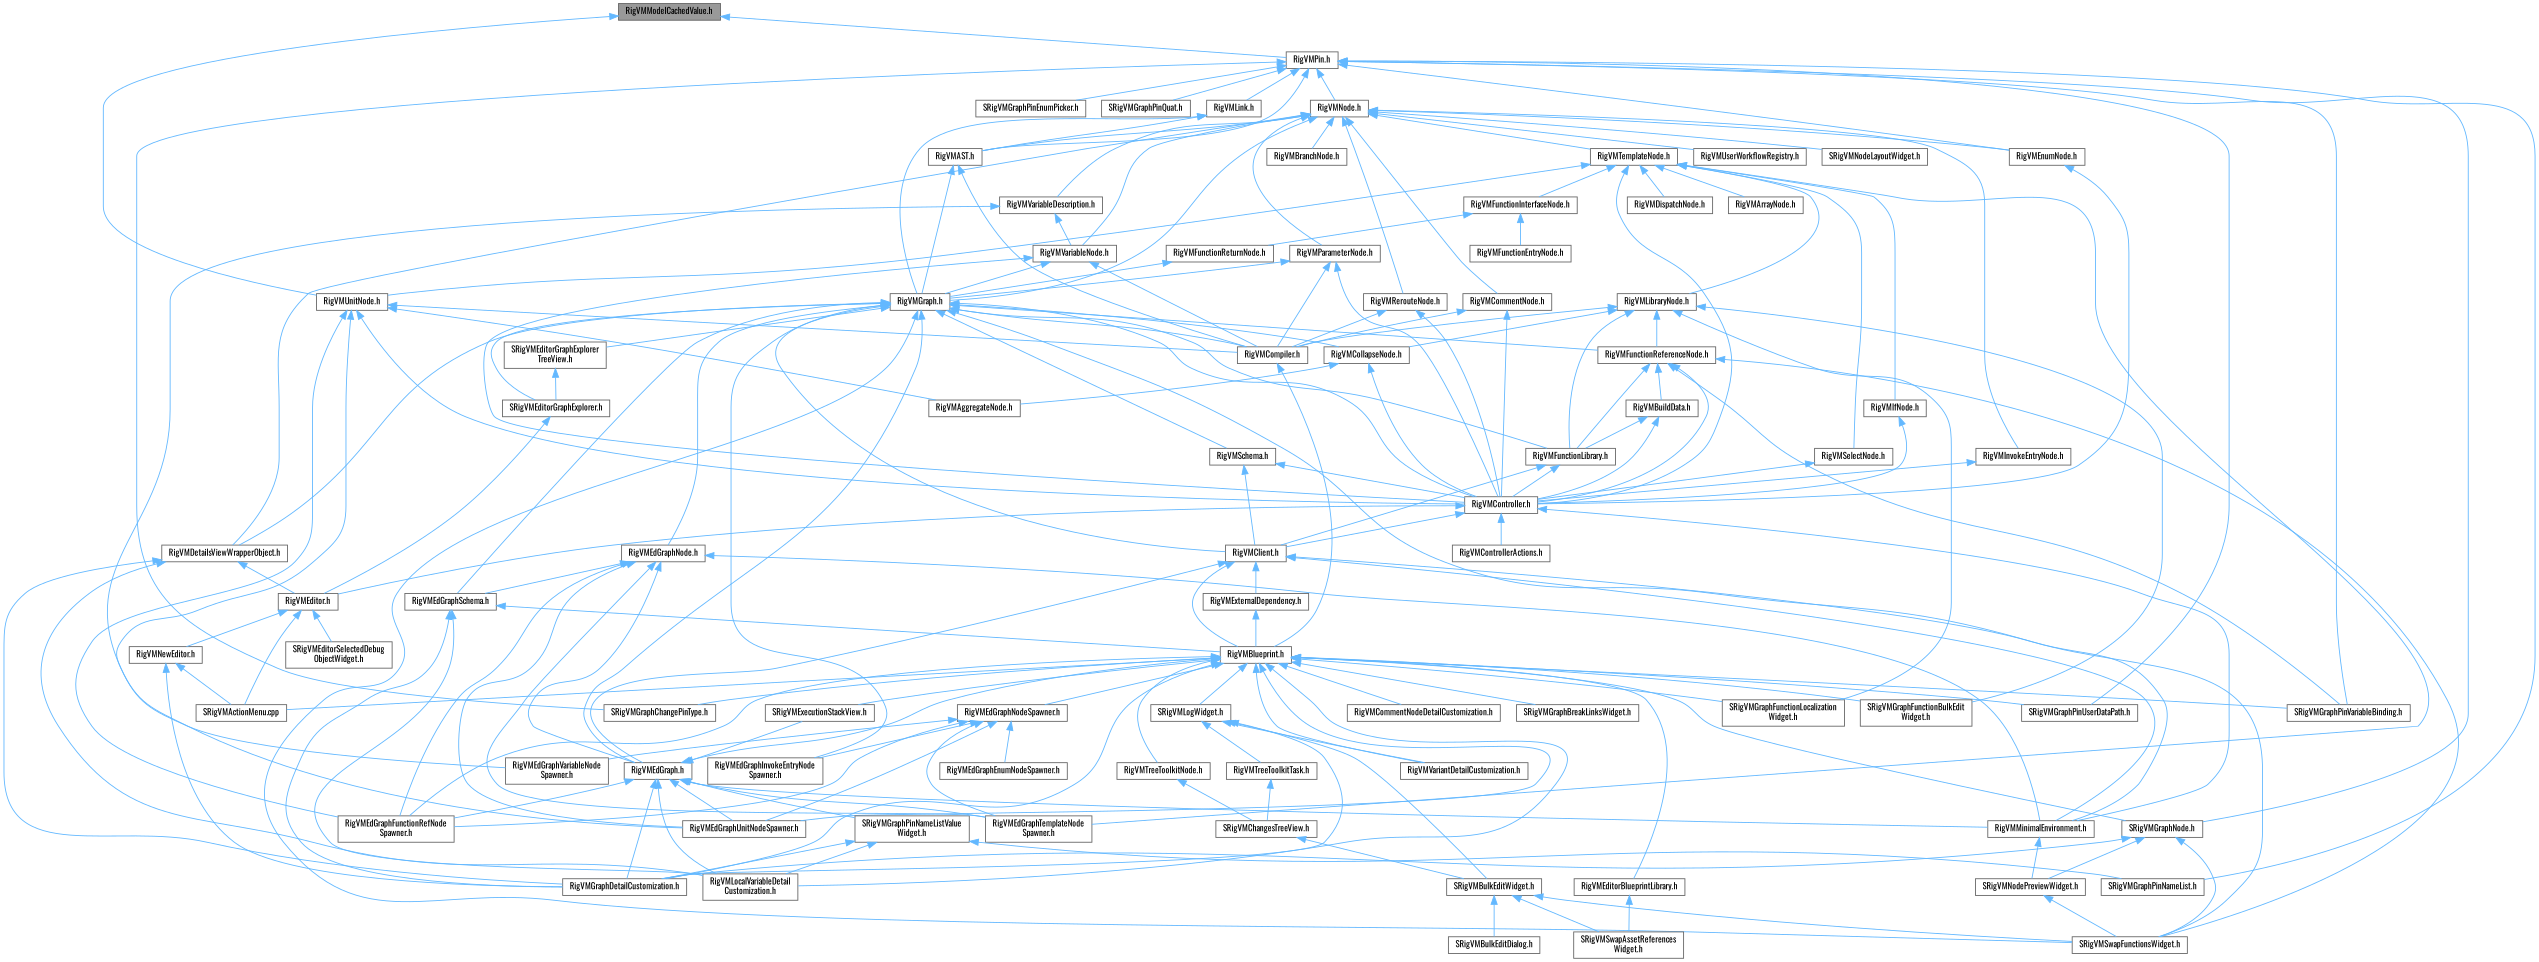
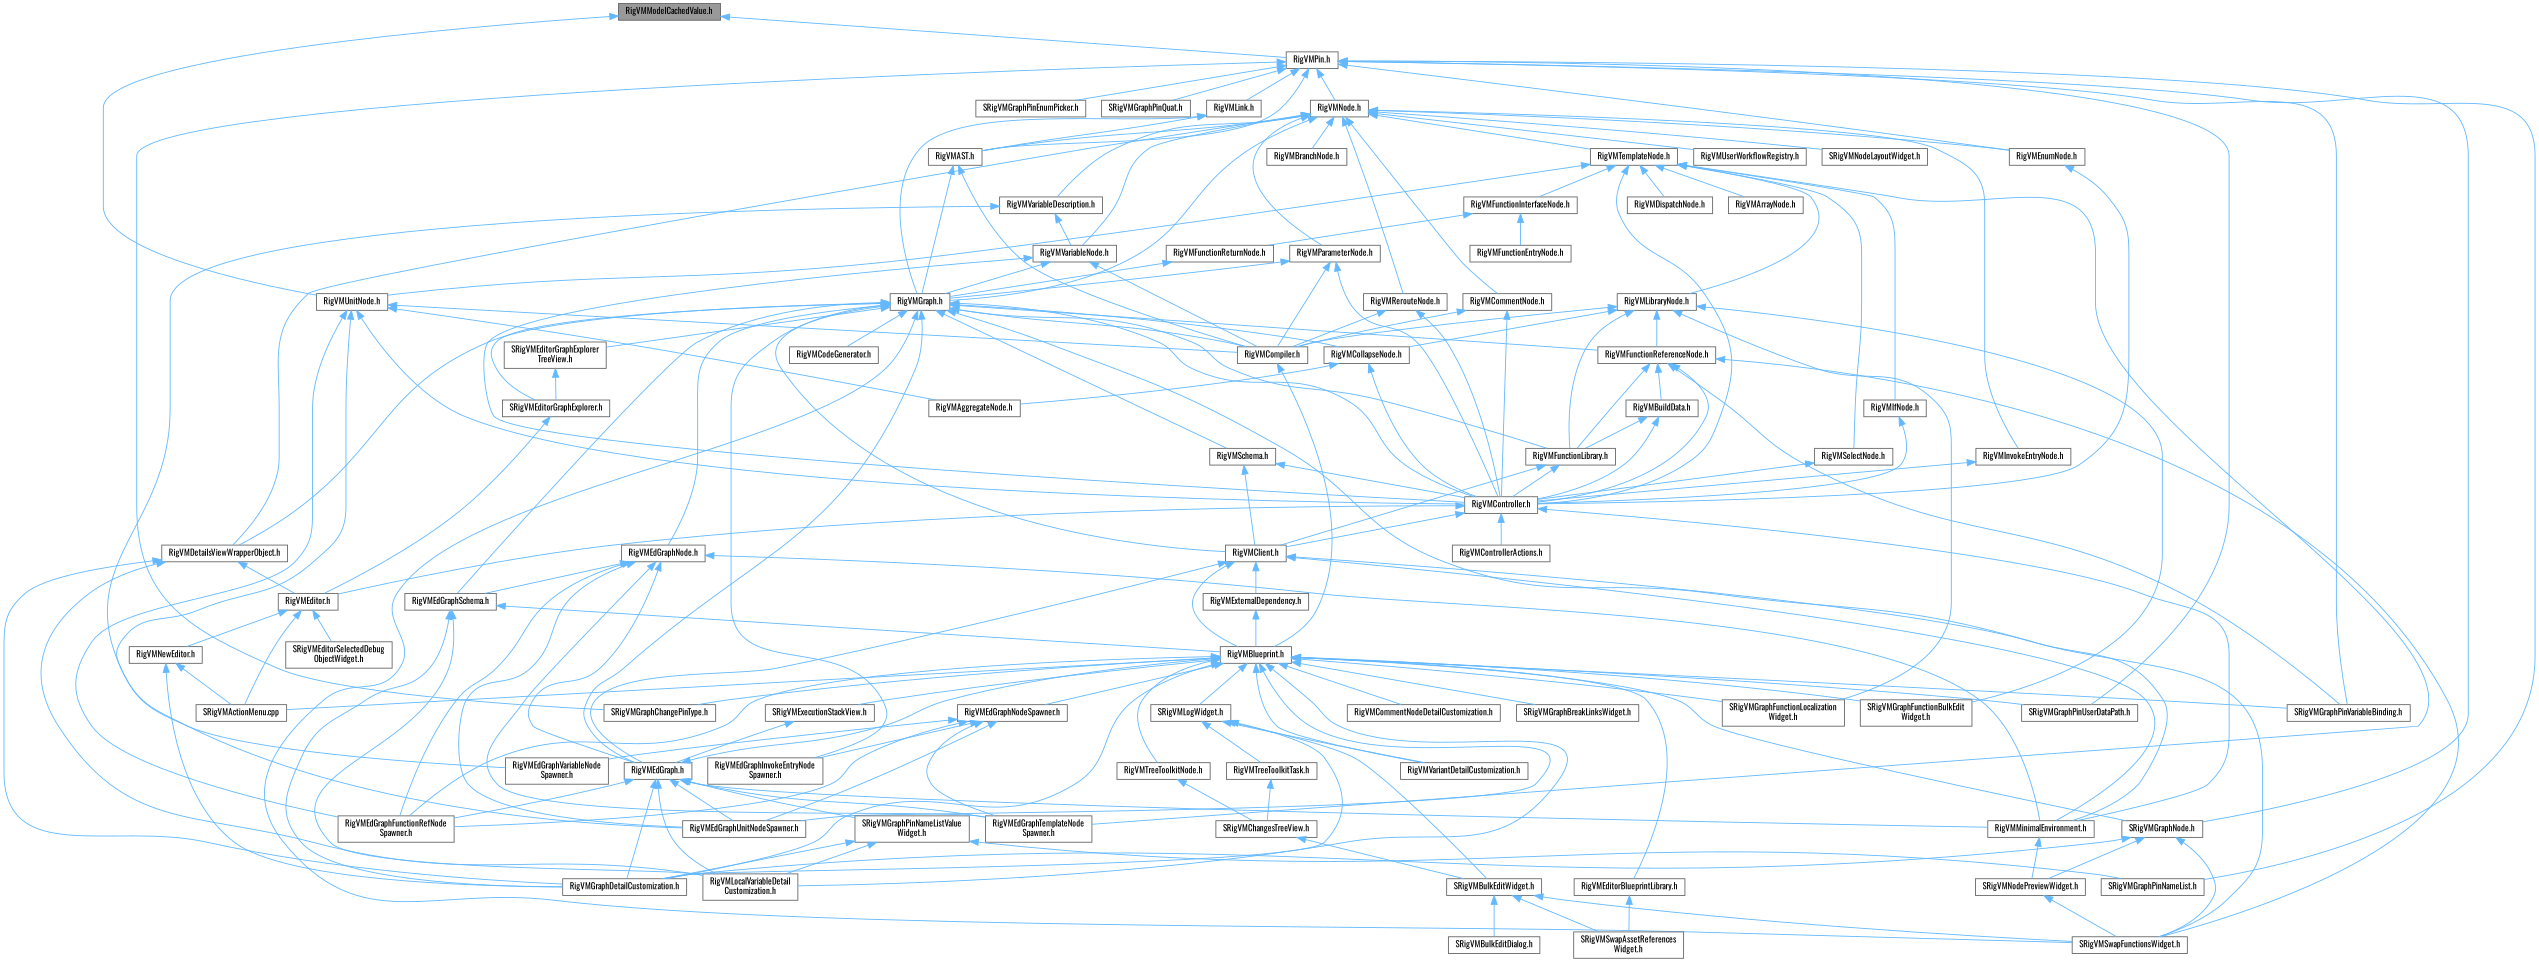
  digraph {
    fontname=Oswald
    node [color=grey40 fillcolor=white fontname=Oswald fontsize=10 shape=box style=filled]
    edge [color=steelblue1 dir=back fontname=Oswald fontsize=10 labelfontname=Helvetica labelfontsize=10 style=solid]
    n1 [color=gray40 fillcolor=grey60 fontcolor=black height=0.2 label="RigVMModelCachedValue.h" width=0.4]
    n2 [height=0.2 label="RigVMPin.h" width=0.4]
    n3 [height=0.2 label="RigVMUnitNode.h" width=0.4]
    n4 [height=0.2 label="RigVMAST.h" width=0.4]
    n5 [height=0.2 label="SRigVMGraphChangePinType.h" width=0.4]
    n6 [height=0.2 label="SRigVMGraphNode.h" width=0.4]
    n7 [height=0.2 label="SRigVMGraphPinUserDataPath.h" width=0.4]
    n8 [height=0.2 label="SRigVMGraphPinVariableBinding.h" width=0.4]
    n9 [height=0.2 label="SRigVMGraphPinNameList.h" width=0.4]
    n10 [height=0.2 label="RigVMEnumNode.h" width=0.4]
    n11 [height=0.2 label="RigVMLink.h" width=0.4]
    n12 [height=0.2 label="RigVMNode.h" width=0.4]
    n13 [height=0.2 label="SRigVMGraphPinEnumPicker.h" width=0.4]
    n14 [height=0.2 label="SRigVMGraphPinQuat.h" width=0.4]
    n15 [height=0.2 label="RigVMCompiler.h" width=0.4]
    n16 [height=0.2 label="RigVMEdGraphFunctionRefNode\lSpawner.h" width=0.4]
    n17 [height=0.2 label="RigVMEdGraphUnitNodeSpawner.h" width=0.4]
    n18 [height=0.2 label="RigVMController.h" width=0.4]
    n19 [height=0.2 label="RigVMAggregateNode.h" width=0.4]
    n20 [height=0.2 label="RigVMGraph.h" width=0.4]
    n21 [height=0.2 label="RigVMGraphDetailCustomization.h" width=0.4]
    n22 [height=0.2 label="SRigVMSwapFunctionsWidget.h" width=0.4]
    n23 [height=0.2 label="SRigVMNodePreviewWidget.h" width=0.4]
    n24 [height=0.2 label="RigVMDetailsViewWrapperObject.h" width=0.4]
    n25 [height=0.2 label="RigVMBranchNode.h" width=0.4]
    n26 [height=0.2 label="RigVMCommentNode.h" width=0.4]
    n27 [height=0.2 label="RigVMInvokeEntryNode.h" width=0.4]
    n28 [height=0.2 label="RigVMParameterNode.h" width=0.4]
    n29 [height=0.2 label="RigVMRerouteNode.h" width=0.4]
    n30 [height=0.2 label="RigVMTemplateNode.h" width=0.4]
    n31 [height=0.2 label="RigVMUserWorkflowRegistry.h" width=0.4]
    n32 [height=0.2 label="RigVMVariableDescription.h" width=0.4]
    n33 [height=0.2 label="RigVMVariableNode.h" width=0.4]
    n34 [height=0.2 label="SRigVMNodeLayoutWidget.h" width=0.4]
    n35 [height=0.2 label="RigVMBlueprint.h" width=0.4]
    n36 [height=0.2 label="RigVMEdGraphInvokeEntryNode\lSpawner.h" width=0.4]
    n37 [height=0.2 label="RigVMClient.h" width=0.4]
    n38 [height=0.2 label="RigVMEdGraph.h" width=0.4]
    n39 [height=0.2 label="RigVMMinimalEnvironment.h" width=0.4]
+   n40 [height=0.2 label="RigVMCodeGenerator.h" width=0.4]
    n41 [height=0.2 label="RigVMCollapseNode.h" width=0.4]
    n42 [height=0.2 label="RigVMEdGraphNode.h" width=0.4]
    n43 [height=0.2 label="RigVMEdGraphSchema.h" width=0.4]
    n44 [height=0.2 label="RigVMFunctionLibrary.h" width=0.4]
    n45 [height=0.2 label="RigVMFunctionReferenceNode.h" width=0.4]
    n46 [height=0.2 label="RigVMSchema.h" width=0.4]
    n47 [height=0.2 label="SRigVMEditorGraphExplorer.h" width=0.4]
    n48 [height=0.2 label="SRigVMEditorGraphExplorer\lTreeView.h" width=0.4]
    n49 [height=0.2 label="RigVMCommentNodeDetailCustomization.h" width=0.4]
    n50 [height=0.2 label="RigVMEdGraphNodeSpawner.h" width=0.4]
    n51 [height=0.2 label="RigVMEditorBlueprintLibrary.h" width=0.4]
    n52 [height=0.2 label="RigVMLocalVariableDetail\lCustomization.h" width=0.4]
    n53 [height=0.2 label="RigVMTreeToolkitNode.h" width=0.4]
    n54 [height=0.2 label="RigVMVariantDetailCustomization.h" width=0.4]
    n55 [height=0.2 label="SRigVMActionMenu.cpp" width=0.4]
    n56 [height=0.2 label="SRigVMExecutionStackView.h" width=0.4]
    n57 [height=0.2 label="SRigVMGraphBreakLinksWidget.h" width=0.4]
    n58 [height=0.2 label="SRigVMGraphFunctionBulkEdit\lWidget.h" width=0.4]
    n59 [height=0.2 label="SRigVMGraphFunctionLocalization\lWidget.h" width=0.4]
    n60 [height=0.2 label="SRigVMLogWidget.h" width=0.4]
-   n61 [height=0.2 label="RigVMEdGraphEnumNodeSpawner.h" width=0.4]
    n62 [height=0.2 label="RigVMEdGraphTemplateNode\lSpawner.h" width=0.4]
    n63 [height=0.2 label="RigVMEdGraphVariableNode\lSpawner.h" width=0.4]
    n64 [height=0.2 label="SRigVMSwapAssetReferences\lWidget.h" width=0.4]
    n65 [height=0.2 label="SRigVMChangesTreeView.h" width=0.4]
    n66 [height=0.2 label="SRigVMBulkEditWidget.h" width=0.4]
    n67 [height=0.2 label="RigVMTreeToolkitTask.h" width=0.4]
    n68 [height=0.2 label="SRigVMBulkEditDialog.h" width=0.4]
    n69 [height=0.2 label="RigVMExternalDependency.h" width=0.4]
    n70 [height=0.2 label="SRigVMGraphPinNameListValue\lWidget.h" width=0.4]
    n71 [height=0.2 label="RigVMControllerActions.h" width=0.4]
    n72 [height=0.2 label="RigVMEditor.h" width=0.4]
    n73 [height=0.2 label="RigVMBuildData.h" width=0.4]
    n74 [height=0.2 label="RigVMNewEditor.h" width=0.4]
    n75 [height=0.2 label="SRigVMEditorSelectedDebug\lObjectWidget.h" width=0.4]
    n76 [height=0.2 label="RigVMArrayNode.h" width=0.4]
    n77 [height=0.2 label="RigVMDispatchNode.h" width=0.4]
    n78 [height=0.2 label="RigVMFunctionInterfaceNode.h" width=0.4]
    n79 [height=0.2 label="RigVMIfNode.h" width=0.4]
    n80 [height=0.2 label="RigVMLibraryNode.h" width=0.4]
    n81 [height=0.2 label="RigVMSelectNode.h" width=0.4]
    n82 [height=0.2 label="RigVMFunctionEntryNode.h" width=0.4]
    n83 [height=0.2 label="RigVMFunctionReturnNode.h" width=0.4]
    n1 -> n2
    n1 -> n3
    n2 -> n4
    n2 -> n5
    n2 -> n6
    n2 -> n7
    n2 -> n8
    n2 -> n9
    n2 -> n10
    n2 -> n11
    n2 -> n12
    n2 -> n13
    n2 -> n14
    n3 -> n15
    n3 -> n16
    n3 -> n17
    n3 -> n18
    n3 -> n19
    n4 -> n15
    n4 -> n20
    n6 -> n21
    n6 -> n22
    n6 -> n23
    n10 -> n18
    n11 -> n4
    n11 -> n20
    n12 -> n4
    n12 -> n10
    n12 -> n20
    n12 -> n24
    n12 -> n25
    n12 -> n26
    n12 -> n27
    n12 -> n28
    n12 -> n29
    n12 -> n30
    n12 -> n31
    n12 -> n32
    n12 -> n33
    n12 -> n34
    n15 -> n35
    n18 -> n37
    n18 -> n39
    n18 -> n71
    n18 -> n72
    n20 -> n15
    n20 -> n18
    n20 -> n22
    n20 -> n24
    n20 -> n36
    n20 -> n37
    n20 -> n38
    n20 -> n39
+   n20 -> n40
    n20 -> n41
    n20 -> n42
    n20 -> n43
    n20 -> n44
    n20 -> n45
    n20 -> n46
    n20 -> n47
    n20 -> n48
    n23 -> n22
    n24 -> n21
    n24 -> n52
    n24 -> n72
    n26 -> n15
    n26 -> n18
    n27 -> n18
    n28 -> n15
    n28 -> n18
    n28 -> n20
    n29 -> n15
    n29 -> n18
    n30 -> n3
    n30 -> n18
    n30 -> n62
    n30 -> n76
    n30 -> n77
    n30 -> n78
    n30 -> n79
    n30 -> n80
    n30 -> n81
    n32 -> n33
    n32 -> n63
    n33 -> n15
    n33 -> n18
    n33 -> n20
    n35 -> n5
    n35 -> n6
    n35 -> n7
    n35 -> n8
    n35 -> n16
    n35 -> n17
    n35 -> n21
    n35 -> n49
    n35 -> n50
    n35 -> n51
    n35 -> n52
    n35 -> n53
    n35 -> n54
    n35 -> n55
    n35 -> n56
    n35 -> n57
    n35 -> n58
    n35 -> n59
    n35 -> n60
    n37 -> n22
    n37 -> n35
    n37 -> n38
    n37 -> n39
    n37 -> n69
    n38 -> n16
    n38 -> n17
    n38 -> n21
    n38 -> n35
    n38 -> n39
    n38 -> n52
-   n38 -> n56
+   n56 -> n38
    n38 -> n62
    n38 -> n70
    n39 -> n23
    n41 -> n18
    n41 -> n19
    n42 -> n16
    n42 -> n17
    n42 -> n38
    n42 -> n39
    n42 -> n43
    n42 -> n62
    n43 -> n21
    n43 -> n35
    n43 -> n52
    n44 -> n18
    n44 -> n37
    n45 -> n8
    n45 -> n18
    n45 -> n22
    n45 -> n44
    n45 -> n73
    n46 -> n18
    n46 -> n37
    n47 -> n72
    n48 -> n47
    n50 -> n16
    n50 -> n17
    n50 -> n36
-   n50 -> n61
    n50 -> n62
    n50 -> n63
    n51 -> n64
    n53 -> n65
    n60 -> n21
    n60 -> n54
    n60 -> n66
    n60 -> n67
    n65 -> n66
    n66 -> n22
    n66 -> n64
    n66 -> n68
    n67 -> n65
    n69 -> n35
    n70 -> n9
    n70 -> n21
    n70 -> n52
    n72 -> n55
    n72 -> n74
    n72 -> n75
    n73 -> n18
    n73 -> n44
    n74 -> n21
    n74 -> n55
    n78 -> n82
    n78 -> n83
    n79 -> n18
    n80 -> n15
    n80 -> n41
    n80 -> n44
    n80 -> n45
    n80 -> n58
    n80 -> n59
    n81 -> n18
    n83 -> n20
  }
